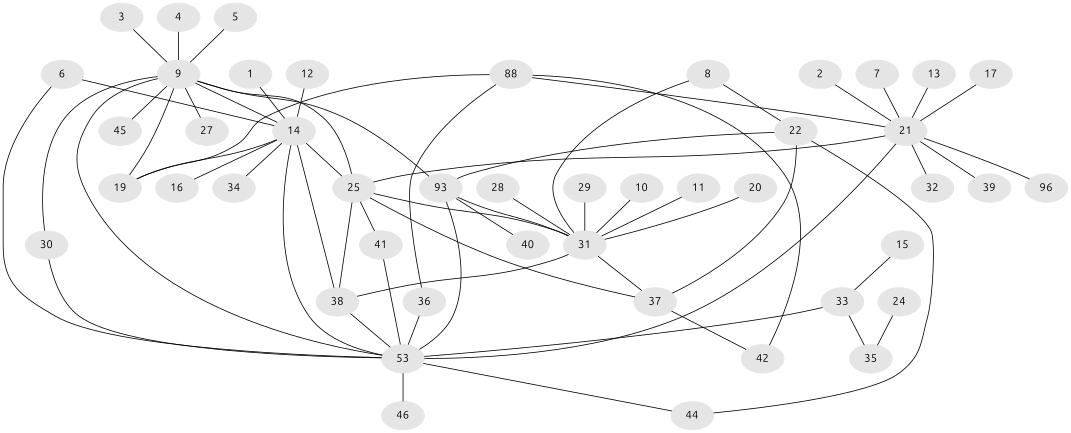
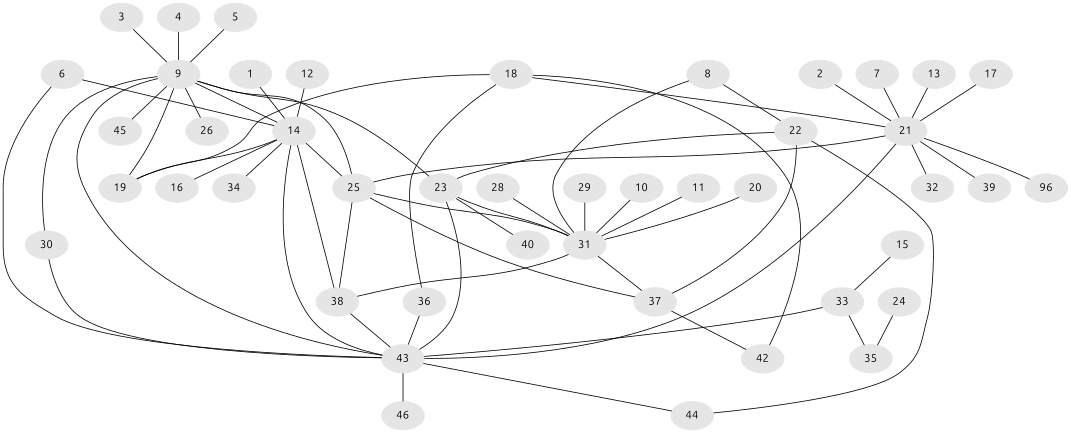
  graph {
    fontname=Ubuntu
    node [color=gray90 fontname=Ubuntu style=filled]
    edge [fontname=Ubuntu weight=1.0]
    1
    14
-   43 [label=53]
+   43
    19
    25
    16
    34
    38
    2
    21
    n11 [label=96]
    32
    39
    3
    9
-   23 [label=93]
-   27
+   23
+   27 [label=26]
    30
    45
    4
    5
    6
    44
    46
    7
    8
    22
    31
    37
    40
-   41
    10
    11
    12
    13
    15
    33
    35
    17
-   18 [label=88]
+   18
    36
    42
    20
    24
    28
    29
    1 -- 14
    14 -- 43
    14 -- 19
    14 -- 25
    14 -- 16
    14 -- 34
    14 -- 38
    43 -- 44
    43 -- 46
    25 -- 38
    25 -- 31
    25 -- 37
-   25 -- 41
    38 -- 43
    2 -- 21
    21 -- 43
    21 -- 25
    21 -- n11
    21 -- 32
    21 -- 39
    3 -- 9
    9 -- 14
    9 -- 43
    9 -- 19
    9 -- 25
    9 -- 23
    9 -- 27
    9 -- 30
    9 -- 45
    23 -- 43
    23 -- 31
    23 -- 40
    30 -- 43
    4 -- 9
    5 -- 9
    6 -- 14
    6 -- 43
    7 -- 21
    8 -- 22
    8 -- 31
    22 -- 23
    22 -- 44
    22 -- 37
    31 -- 38
    31 -- 37
    37 -- 42
-   41 -- 43
    10 -- 31
    11 -- 31
    12 -- 14
    13 -- 21
    15 -- 33
    33 -- 43 [weight=2.0]
    33 -- 35
    17 -- 21
    18 -- 19
    18 -- 21
    18 -- 36
    18 -- 42
    36 -- 43
    20 -- 31
    24 -- 35
    28 -- 31
    29 -- 31
  }
